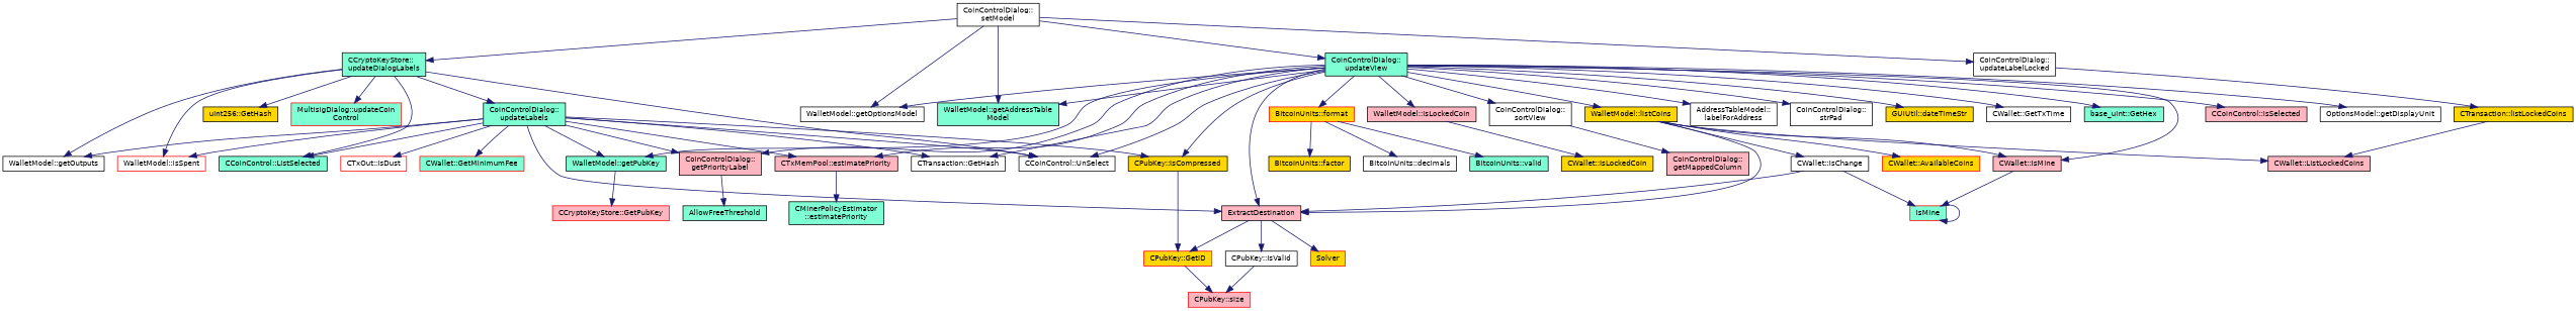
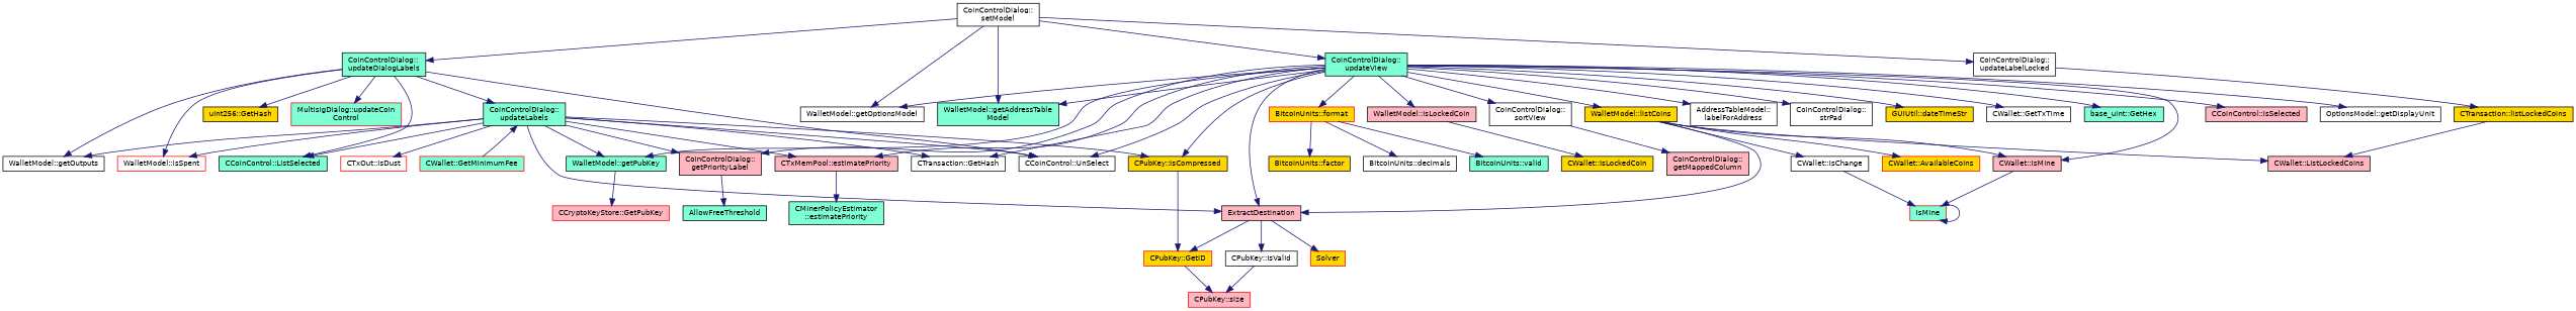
  digraph {
    rankdir=TB
    node [color=black fillcolor=white fontname=Helvetica fontsize=10 shape=record style=filled]
    edge [color=midnightblue fontname=Helvetica fontsize=10 labelfontname=Helvetica labelfontsize=10 style=solid]
    n1 [fontcolor=black height=0.2 label="CoinControlDialog::\lsetModel" width=0.4]
    n2 [height=0.2 label="WalletModel::getOptionsModel" width=0.4]
    n3 [fillcolor=aquamarine height=0.2 label="WalletModel::getAddressTable\lModel" width=0.4]
    n4 [fillcolor=aquamarine height=0.2 label="CoinControlDialog::\lupdateView" width=0.4]
    n5 [height=0.2 label="CoinControlDialog::\lupdateLabelLocked" width=0.4]
-   n6 [fillcolor=aquamarine height=0.2 label="CCryptoKeyStore::\lupdateDialogLabels" width=0.4]
+   n6 [fillcolor=aquamarine height=0.2 label="CoinControlDialog::\lupdateDialogLabels" width=0.4]
    n7 [height=0.2 label="OptionsModel::getDisplayUnit" width=0.4]
    n8 [fillcolor=lightpink height=0.2 label="CTxMemPool::estimatePriority" width=0.4]
    n9 [fillcolor=gold height=0.2 label="WalletModel::listCoins" width=0.4]
    n10 [fillcolor=lightpink height=0.2 label="CWallet::IsMine" width=0.4]
    n11 [fillcolor=lightpink height=0.2 label=ExtractDestination width=0.4]
    n12 [height=0.2 label="AddressTableModel::\llabelForAddress" width=0.4]
    n13 [height=0.2 label="CTransaction::GetHash" width=0.4]
    n14 [height=0.2 label="CCoinControl::UnSelect" width=0.4]
    n15 [fillcolor=aquamarine height=0.2 label="WalletModel::getPubKey" width=0.4]
    n16 [fillcolor=gold height=0.2 label="CPubKey::IsCompressed" width=0.4]
    n17 [color=red fillcolor=gold height=0.2 label="BitcoinUnits::format" width=0.4]
    n18 [height=0.2 label="CoinControlDialog::\lstrPad" width=0.4]
    n19 [fillcolor=gold height=0.2 label="GUIUtil::dateTimeStr" width=0.4]
    n20 [height=0.2 label="CWallet::GetTxTime" width=0.4]
    n21 [fillcolor=lightpink height=0.2 label="CoinControlDialog::\lgetPriorityLabel" width=0.4]
    n22 [fillcolor=aquamarine height=0.2 label="base_uint::GetHex" width=0.4]
    n23 [fillcolor=lightpink height=0.2 label="WalletModel::isLockedCoin" width=0.4]
    n24 [fillcolor=lightpink height=0.2 label="CCoinControl::IsSelected" width=0.4]
    n25 [height=0.2 label="CoinControlDialog::\lsortView" width=0.4]
    n26 [fillcolor=gold height=0.2 label="CTransaction::listLockedCoins" width=0.4]
    n27 [fillcolor=aquamarine height=0.2 label="CoinControlDialog::\lupdateLabels" width=0.4]
    n28 [color=red height=0.2 label="CTxOut::IsDust" width=0.4]
    n29 [fillcolor=aquamarine height=0.2 label="CCoinControl::ListSelected" width=0.4]
    n30 [height=0.2 label="WalletModel::getOutputs" width=0.4]
    n31 [color=red height=0.2 label="WalletModel::isSpent" width=0.4]
    n32 [color=red fillcolor=aquamarine height=0.2 label="CWallet::GetMinimumFee" width=0.4]
    n33 [fillcolor=gold height=0.2 label="uint256::GetHash" width=0.4]
    n34 [color=red fillcolor=aquamarine height=0.2 label="MultisigDialog::updateCoin\lControl" width=0.4]
    n35 [fillcolor=aquamarine height=0.2 label="CMinerPolicyEstimator\l::estimatePriority" width=0.4]
    n36 [color=red fillcolor=gold height=0.2 label="CWallet::AvailableCoins" width=0.4]
    n37 [fillcolor=lightpink height=0.2 label="CWallet::ListLockedCoins" width=0.4]
    n38 [height=0.2 label="CWallet::IsChange" width=0.4]
    n39 [color=red fillcolor=aquamarine height=0.2 label=IsMine width=0.4]
    n40 [color=red fillcolor=gold height=0.2 label=Solver width=0.4]
    n41 [height=0.2 label="CPubKey::IsValid" width=0.4]
    n42 [color=red fillcolor=gold height=0.2 label="CPubKey::GetID" width=0.4]
    n43 [color=red fillcolor=lightpink height=0.2 label="CCryptoKeyStore::GetPubKey" width=0.4]
    n44 [fillcolor=aquamarine height=0.2 label="BitcoinUnits::valid" width=0.4]
    n45 [fillcolor=gold height=0.2 label="BitcoinUnits::factor" width=0.4]
    n46 [height=0.2 label="BitcoinUnits::decimals" width=0.4]
    n47 [fillcolor=aquamarine height=0.2 label=AllowFreeThreshold width=0.4]
    n48 [fillcolor=gold height=0.2 label="CWallet::IsLockedCoin" width=0.4]
    n49 [fillcolor=lightpink height=0.2 label="CoinControlDialog::\lgetMappedColumn" width=0.4]
    n50 [color=red fillcolor=lightpink height=0.2 label="CPubKey::size" width=0.4]
    n1 -> n2
    n1 -> n3
    n1 -> n4
    n1 -> n5
    n1 -> n6
    n4 -> n2
    n4 -> n3
    n4 -> n7
    n4 -> n8
    n4 -> n9
    n4 -> n10
    n4 -> n11
    n4 -> n12
    n4 -> n13
    n4 -> n14
    n4 -> n15
    n4 -> n16
    n4 -> n17
    n4 -> n18
    n4 -> n19
    n4 -> n20
    n4 -> n21
    n4 -> n22
    n4 -> n23
    n4 -> n24
    n4 -> n25
    n5 -> n26
    n6 -> n14
    n6 -> n27
    n6 -> n29
    n6 -> n30
    n6 -> n31
    n6 -> n33
    n6 -> n34
    n8 -> n35
    n9 -> n10
    n9 -> n11
    n9 -> n36
    n9 -> n37
    n9 -> n38
    n10 -> n39
    n11 -> n40
    n11 -> n41
    n11 -> n42
    n15 -> n43
    n16 -> n42
    n17 -> n44
    n17 -> n45
    n17 -> n46
    n21 -> n47
    n23 -> n48
    n25 -> n49
    n26 -> n37
    n27 -> n8
    n27 -> n11
    n27 -> n13
    n27 -> n14
    n27 -> n15
    n27 -> n16
    n27 -> n21
    n27 -> n28
    n27 -> n29
    n27 -> n30
    n27 -> n31
-   n27 -> n32
-   n38 -> n11
+   n32 -> n27
    n38 -> n39
    n39 -> n39
    n41 -> n50
    n42 -> n50
  }
